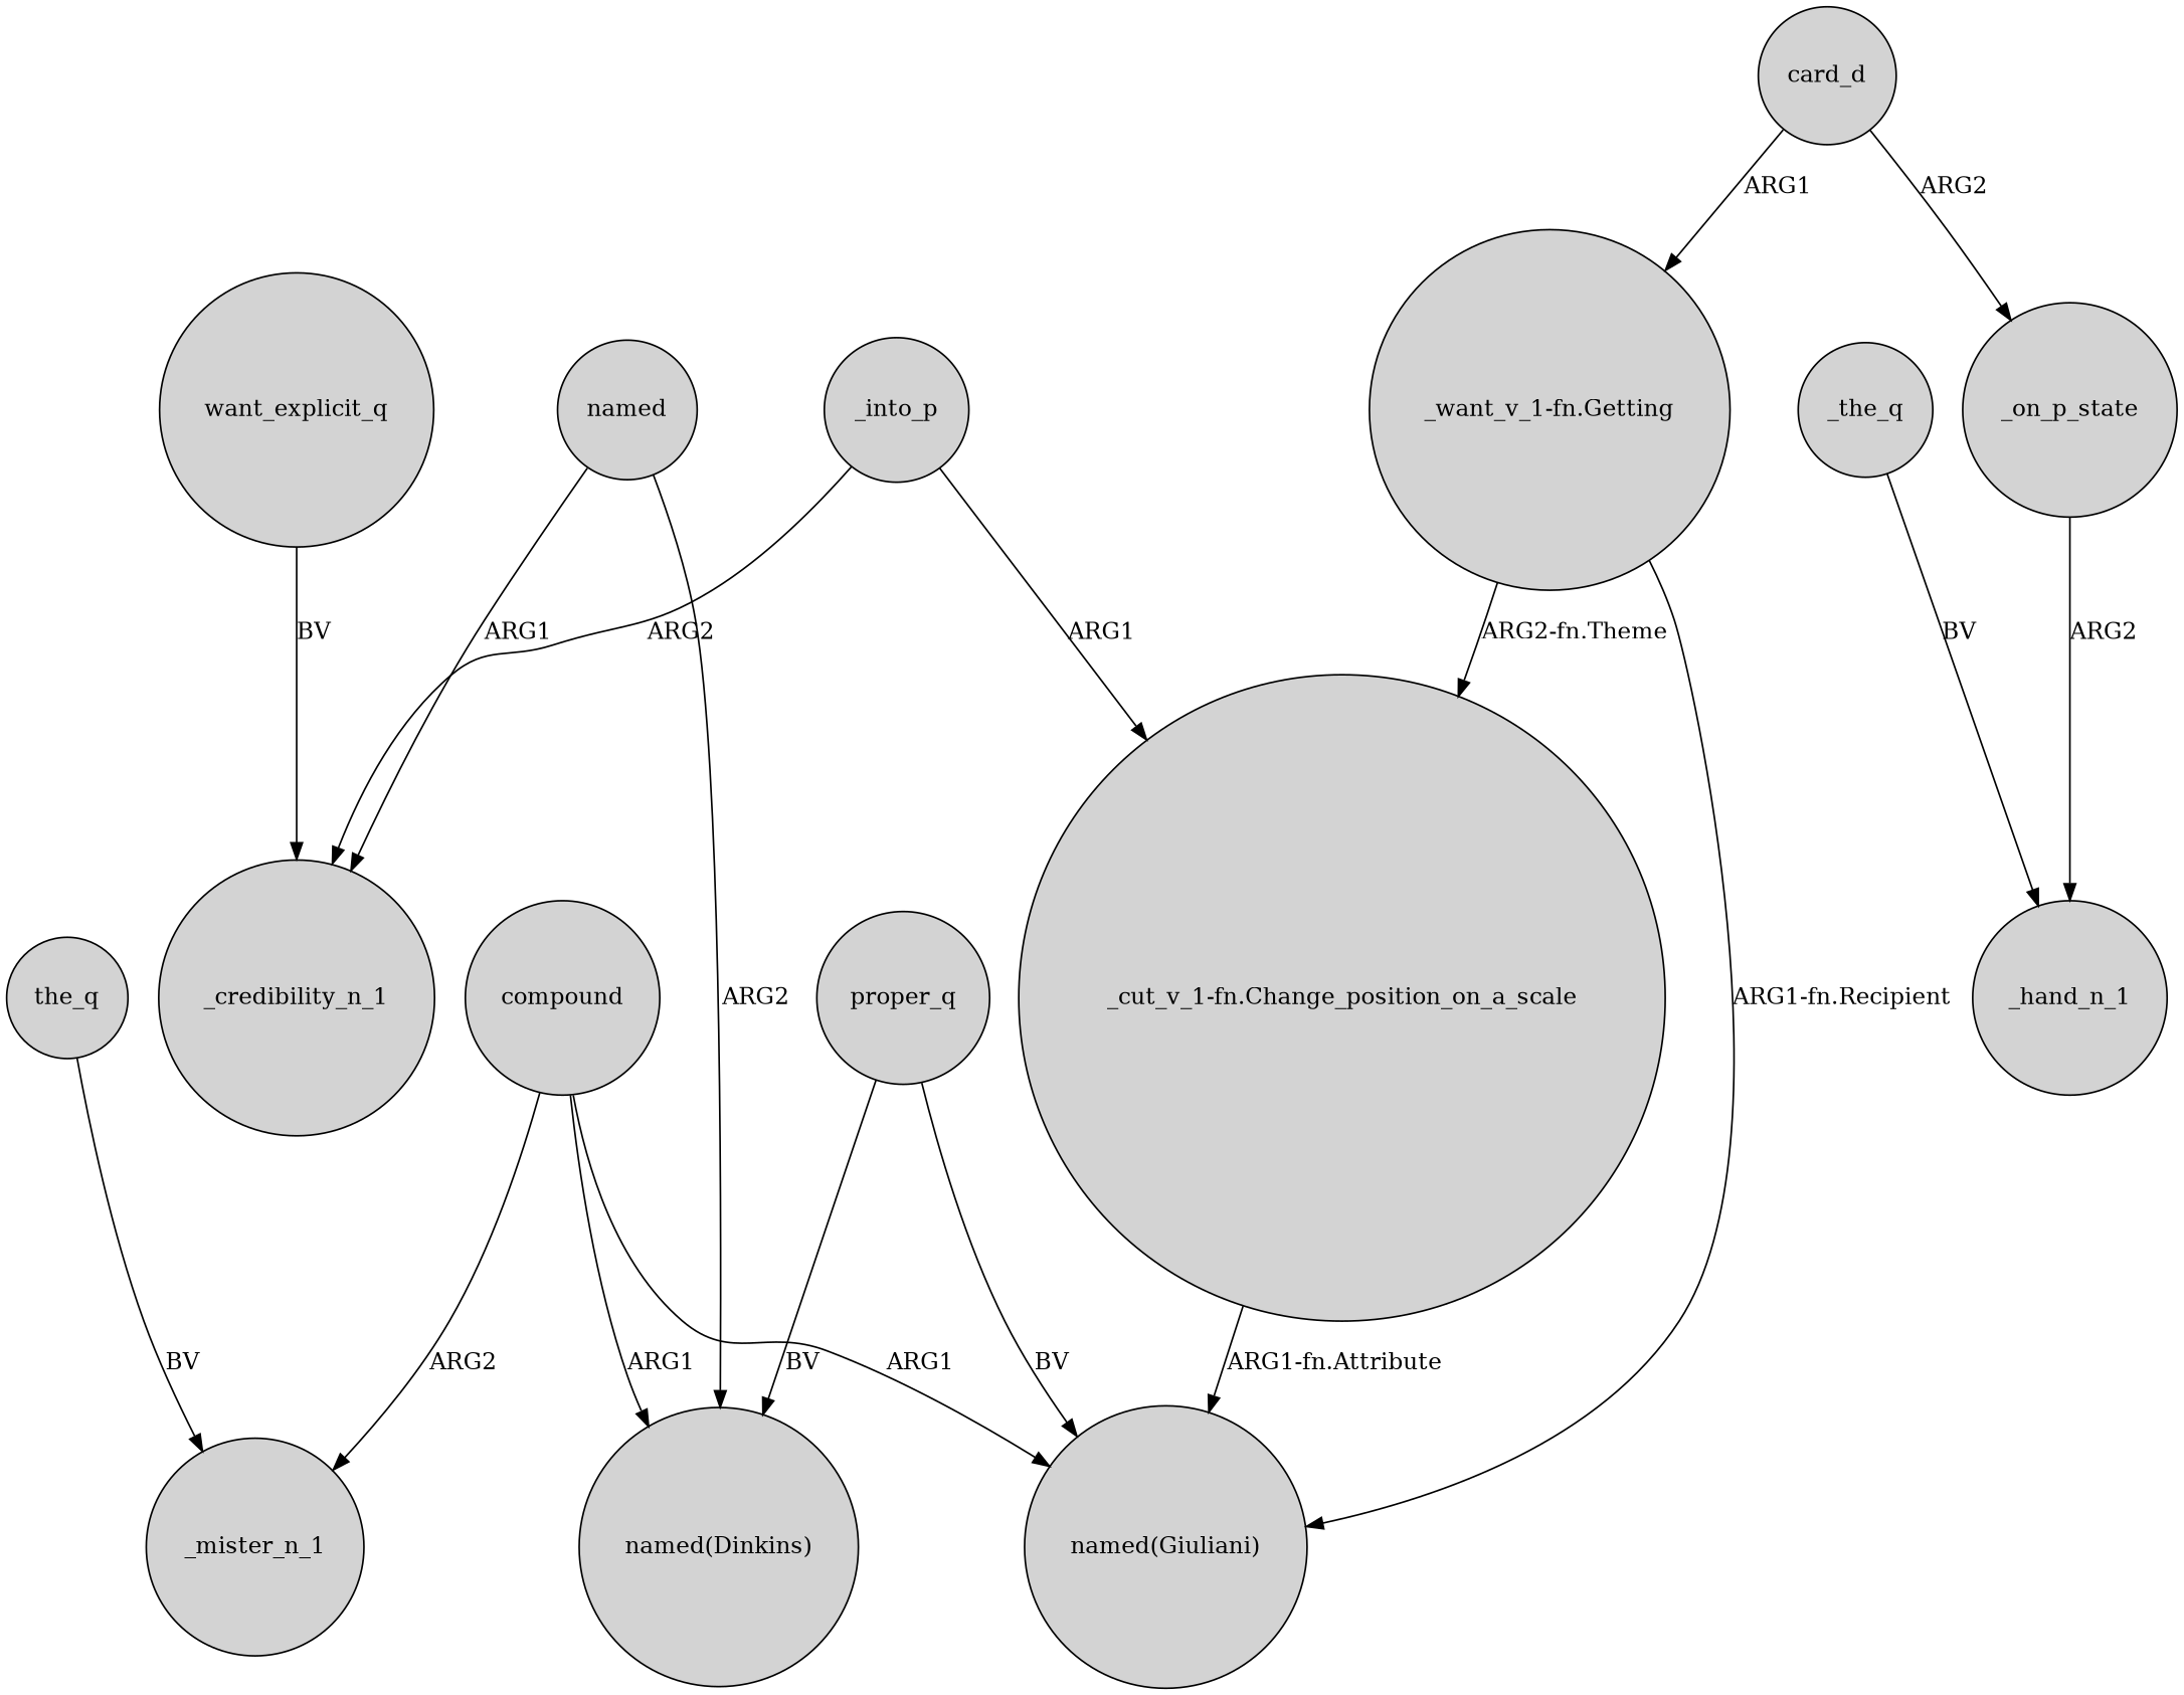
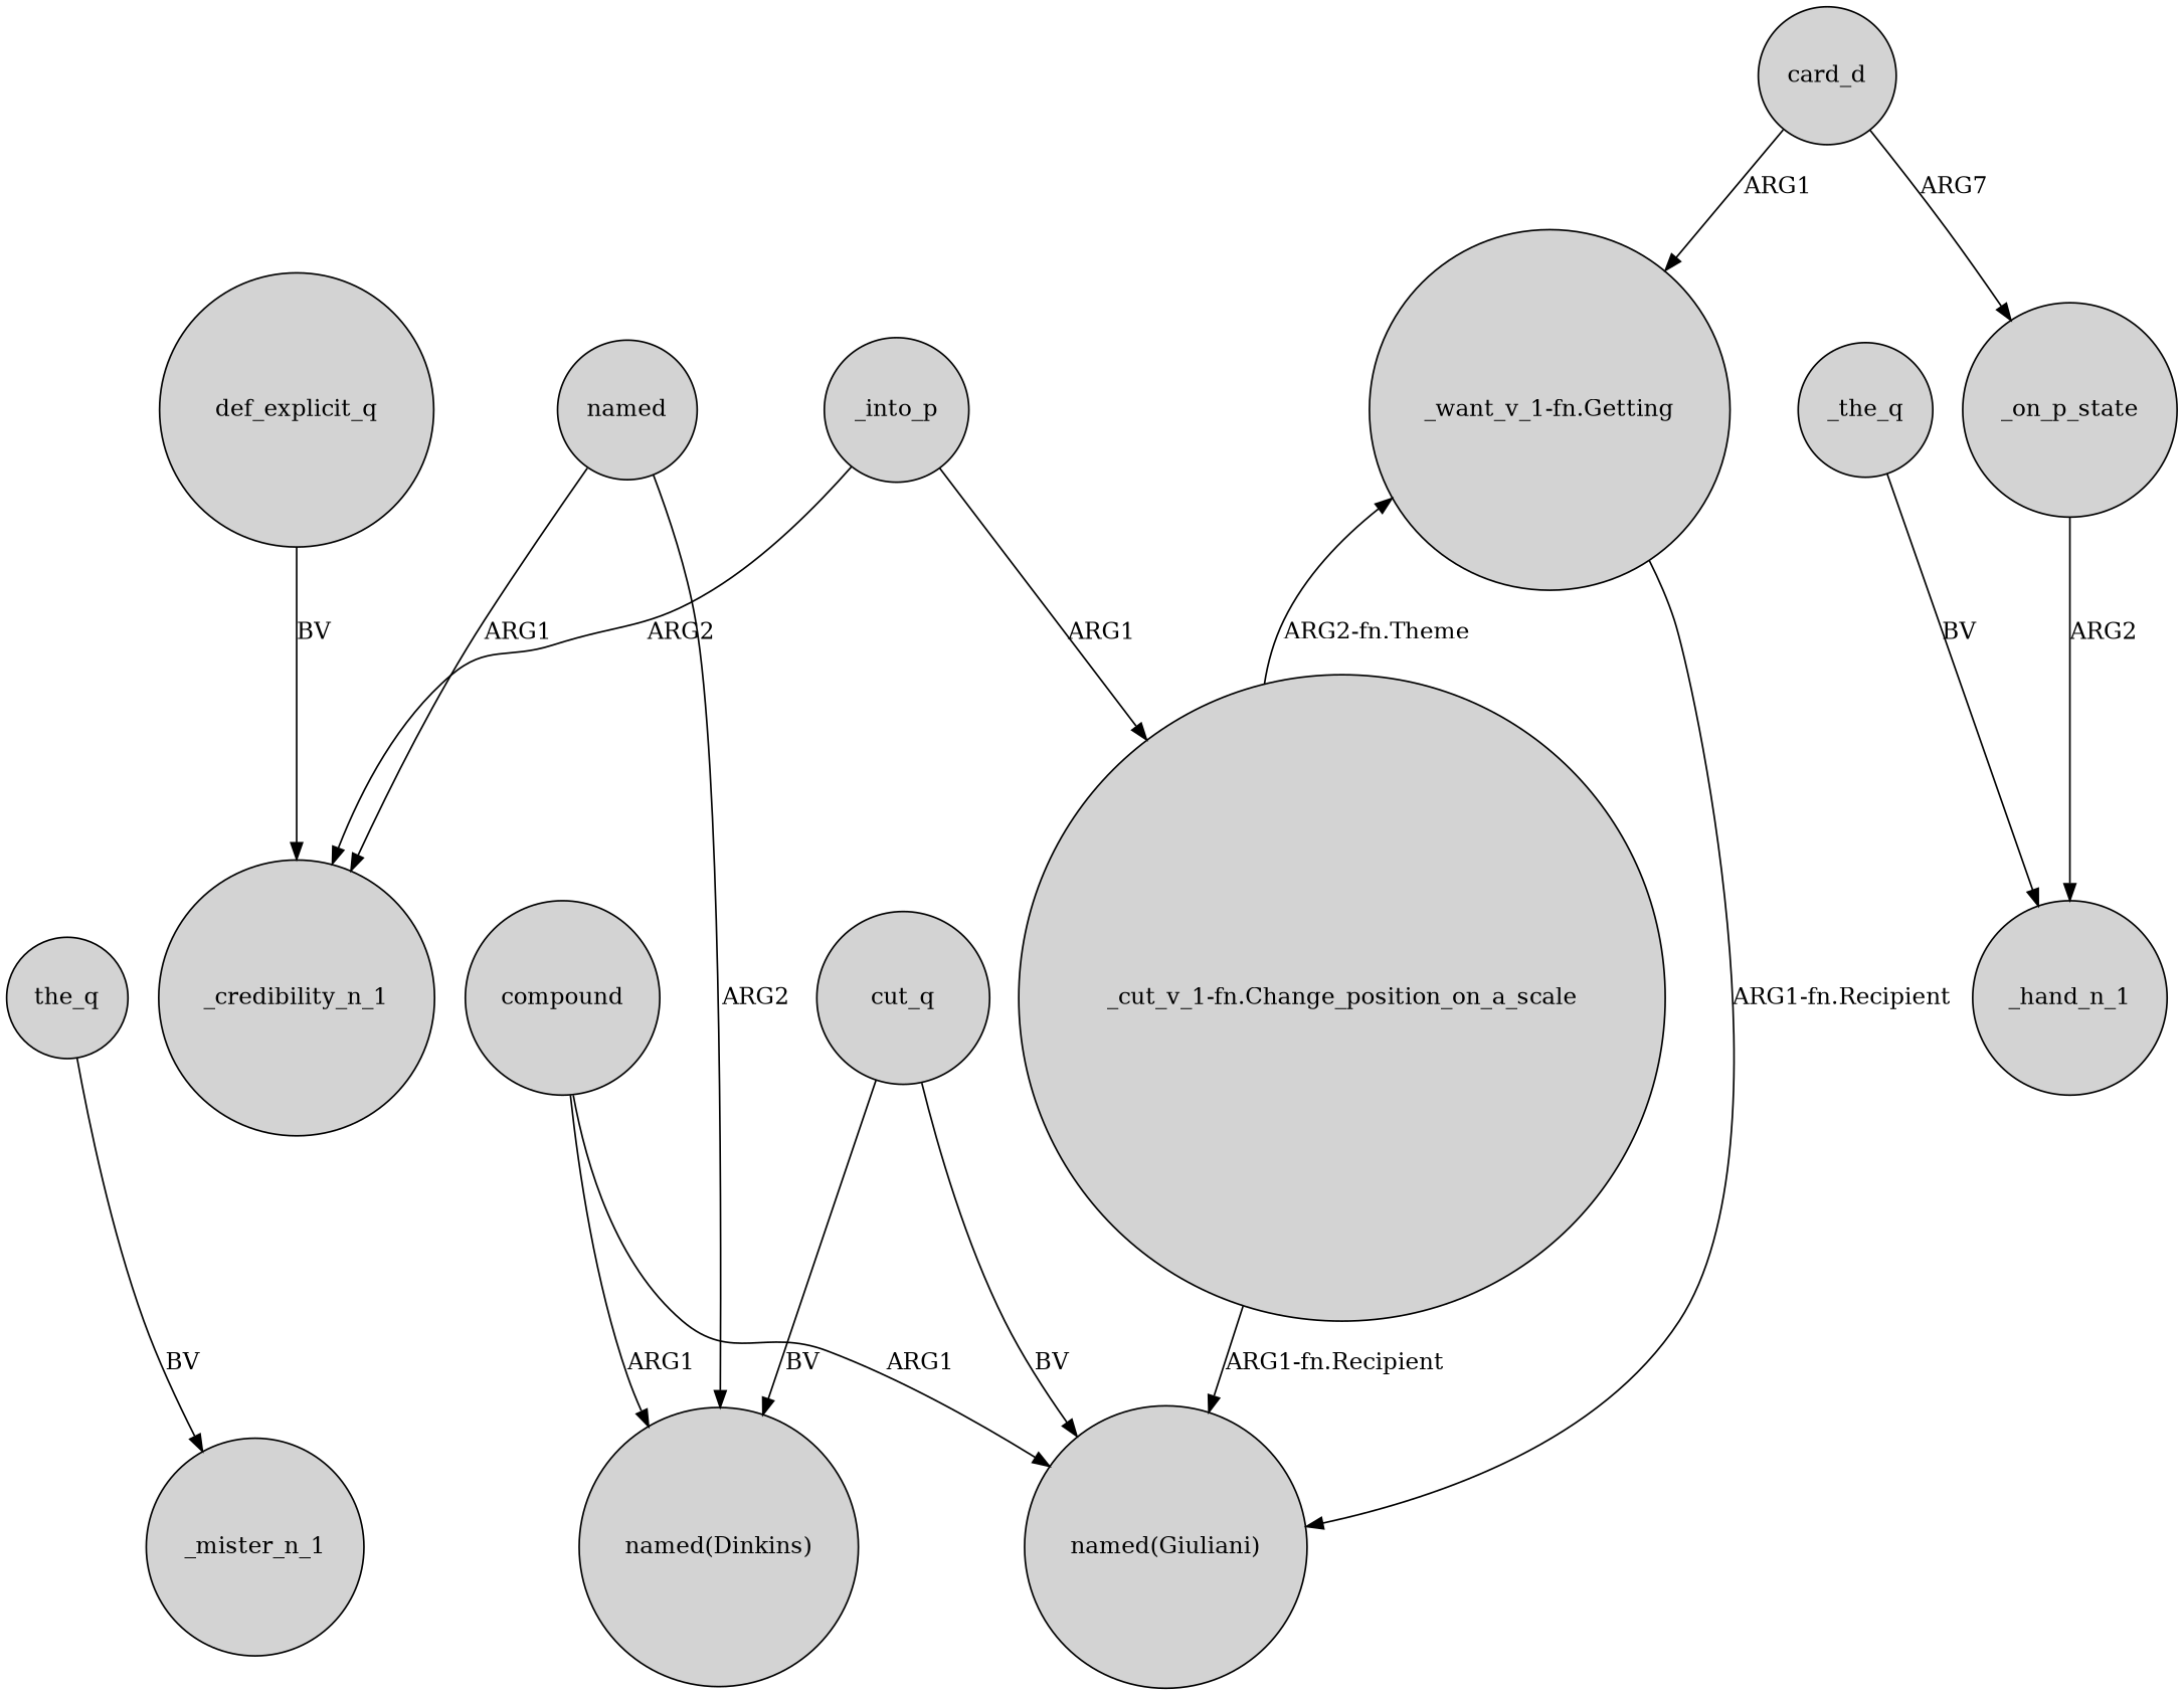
  digraph {
    node [shape=circle style=filled]
    compound
    "named(Giuliani)"
    _mister_n_1
    "named(Dinkins)"
    "_want_v_1-fn.Getting"
    "_cut_v_1-fn.Change_position_on_a_scale"
-   proper_q
+   proper_q [label=cut_q]
    n8 [label=named]
    _credibility_n_1
    _into_p
    _on_p_state
    _hand_n_1
    n13 [label=the_q]
    n14 [label=card_d]
    _the_q
-   def_explicit_q [label=want_explicit_q]
+   def_explicit_q
    compound -> "named(Giuliani)" [label=ARG1]
-   compound -> _mister_n_1 [label=ARG2]
    compound -> "named(Dinkins)" [label=ARG1]
    "_want_v_1-fn.Getting" -> "named(Giuliani)" [label="ARG1-fn.Recipient"]
-   "_want_v_1-fn.Getting" -> "_cut_v_1-fn.Change_position_on_a_scale" [label="ARG2-fn.Theme"]
-   "_cut_v_1-fn.Change_position_on_a_scale" -> "named(Giuliani)" [label="ARG1-fn.Attribute"]
+   "_cut_v_1-fn.Change_position_on_a_scale" -> "_want_v_1-fn.Getting" [label="ARG2-fn.Theme"]
+   "_cut_v_1-fn.Change_position_on_a_scale" -> "named(Giuliani)" [label="ARG1-fn.Recipient"]
    proper_q -> "named(Giuliani)" [label=BV]
    proper_q -> "named(Dinkins)" [label=BV]
    n8 -> "named(Dinkins)" [label=ARG2]
    n8 -> _credibility_n_1 [label=ARG1]
    _into_p -> "_cut_v_1-fn.Change_position_on_a_scale" [label=ARG1]
    _into_p -> _credibility_n_1 [label=ARG2]
    _on_p_state -> _hand_n_1 [label=ARG2]
    n13 -> _mister_n_1 [label=BV]
    n14 -> "_want_v_1-fn.Getting" [label=ARG1]
-   n14 -> _on_p_state [label=ARG2]
+   n14 -> _on_p_state [label=ARG7]
    _the_q -> _hand_n_1 [label=BV]
    def_explicit_q -> _credibility_n_1 [label=BV]
  }
